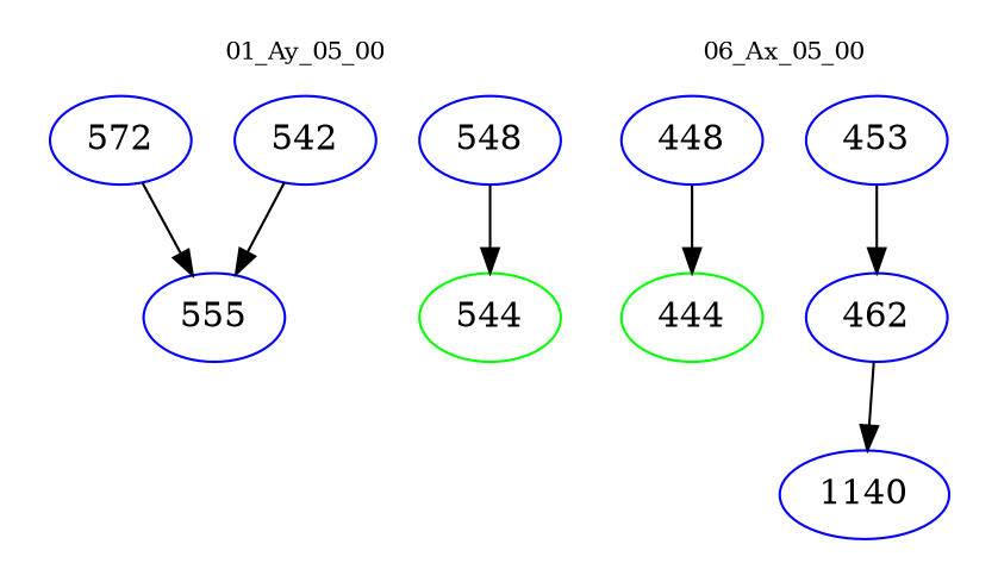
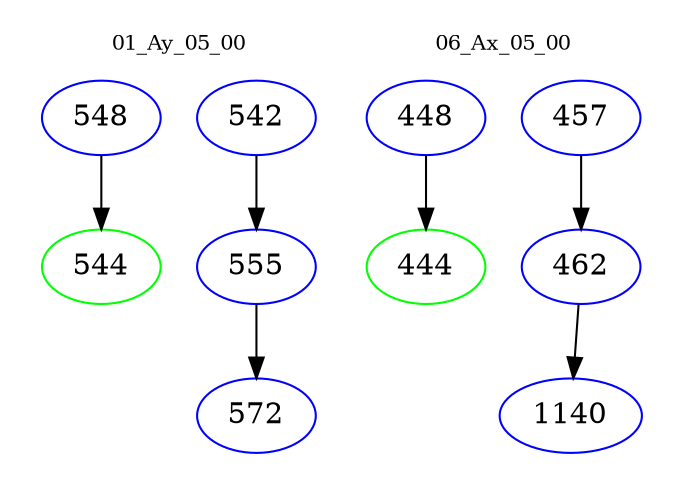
  digraph {
    node [color=blue]
    edge [color=black]
    n1 [label=542]
    n2 [label=548]
    n3 [label=555]
    n4 [color=green label=544]
    n5 [label=572]
-   n6 [label=453]
+   n6 [label=457]
    n7 [label=448]
    n8 [label=462]
    n9 [color=green label=444]
    n10 [label=1140]
    subgraph cluster_1 {
      color=white
      fontsize=10
      label="01_Ay_05_00"
      n1
      n2
      n3
      n4
      n5
    }
    subgraph cluster_2 {
      color=white
      fontsize=10
      label="06_Ax_05_00"
      n6
      n7
      n8
      n9
      n10
    }
    n1 -> n3
    n2 -> n4
-   n5 -> n3
+   n3 -> n5
    n6 -> n8
    n7 -> n9
    n8 -> n10
  }
